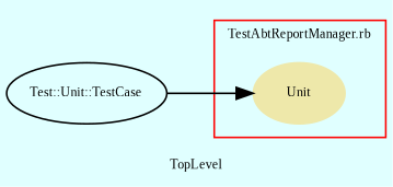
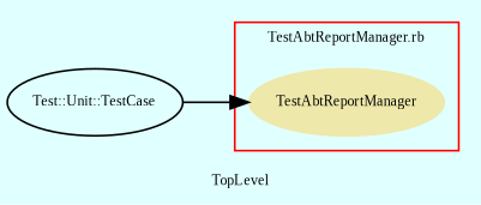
  digraph {
    bgcolor=lightcyan1
    compound=true
    fontname="Liberation Serif"
    fontsize=8
    label=TopLevel
    rankdir=LR
    node [fontname="Liberation Serif" fontsize=8]
-   n1 [color=palegoldenrod fontcolor=black label=Unit shape=ellipse style=filled]
+   n1 [color=palegoldenrod fontcolor=black label=TestAbtReportManager shape=ellipse style=filled]
    n2 [color=black label="Test::Unit::TestCase"]
    subgraph cluster_1 {
      color=red
      label="TestAbtReportManager.rb"
      n1
    }
    n2 -> n1 [fontname="Liberation Serif"]
  }
